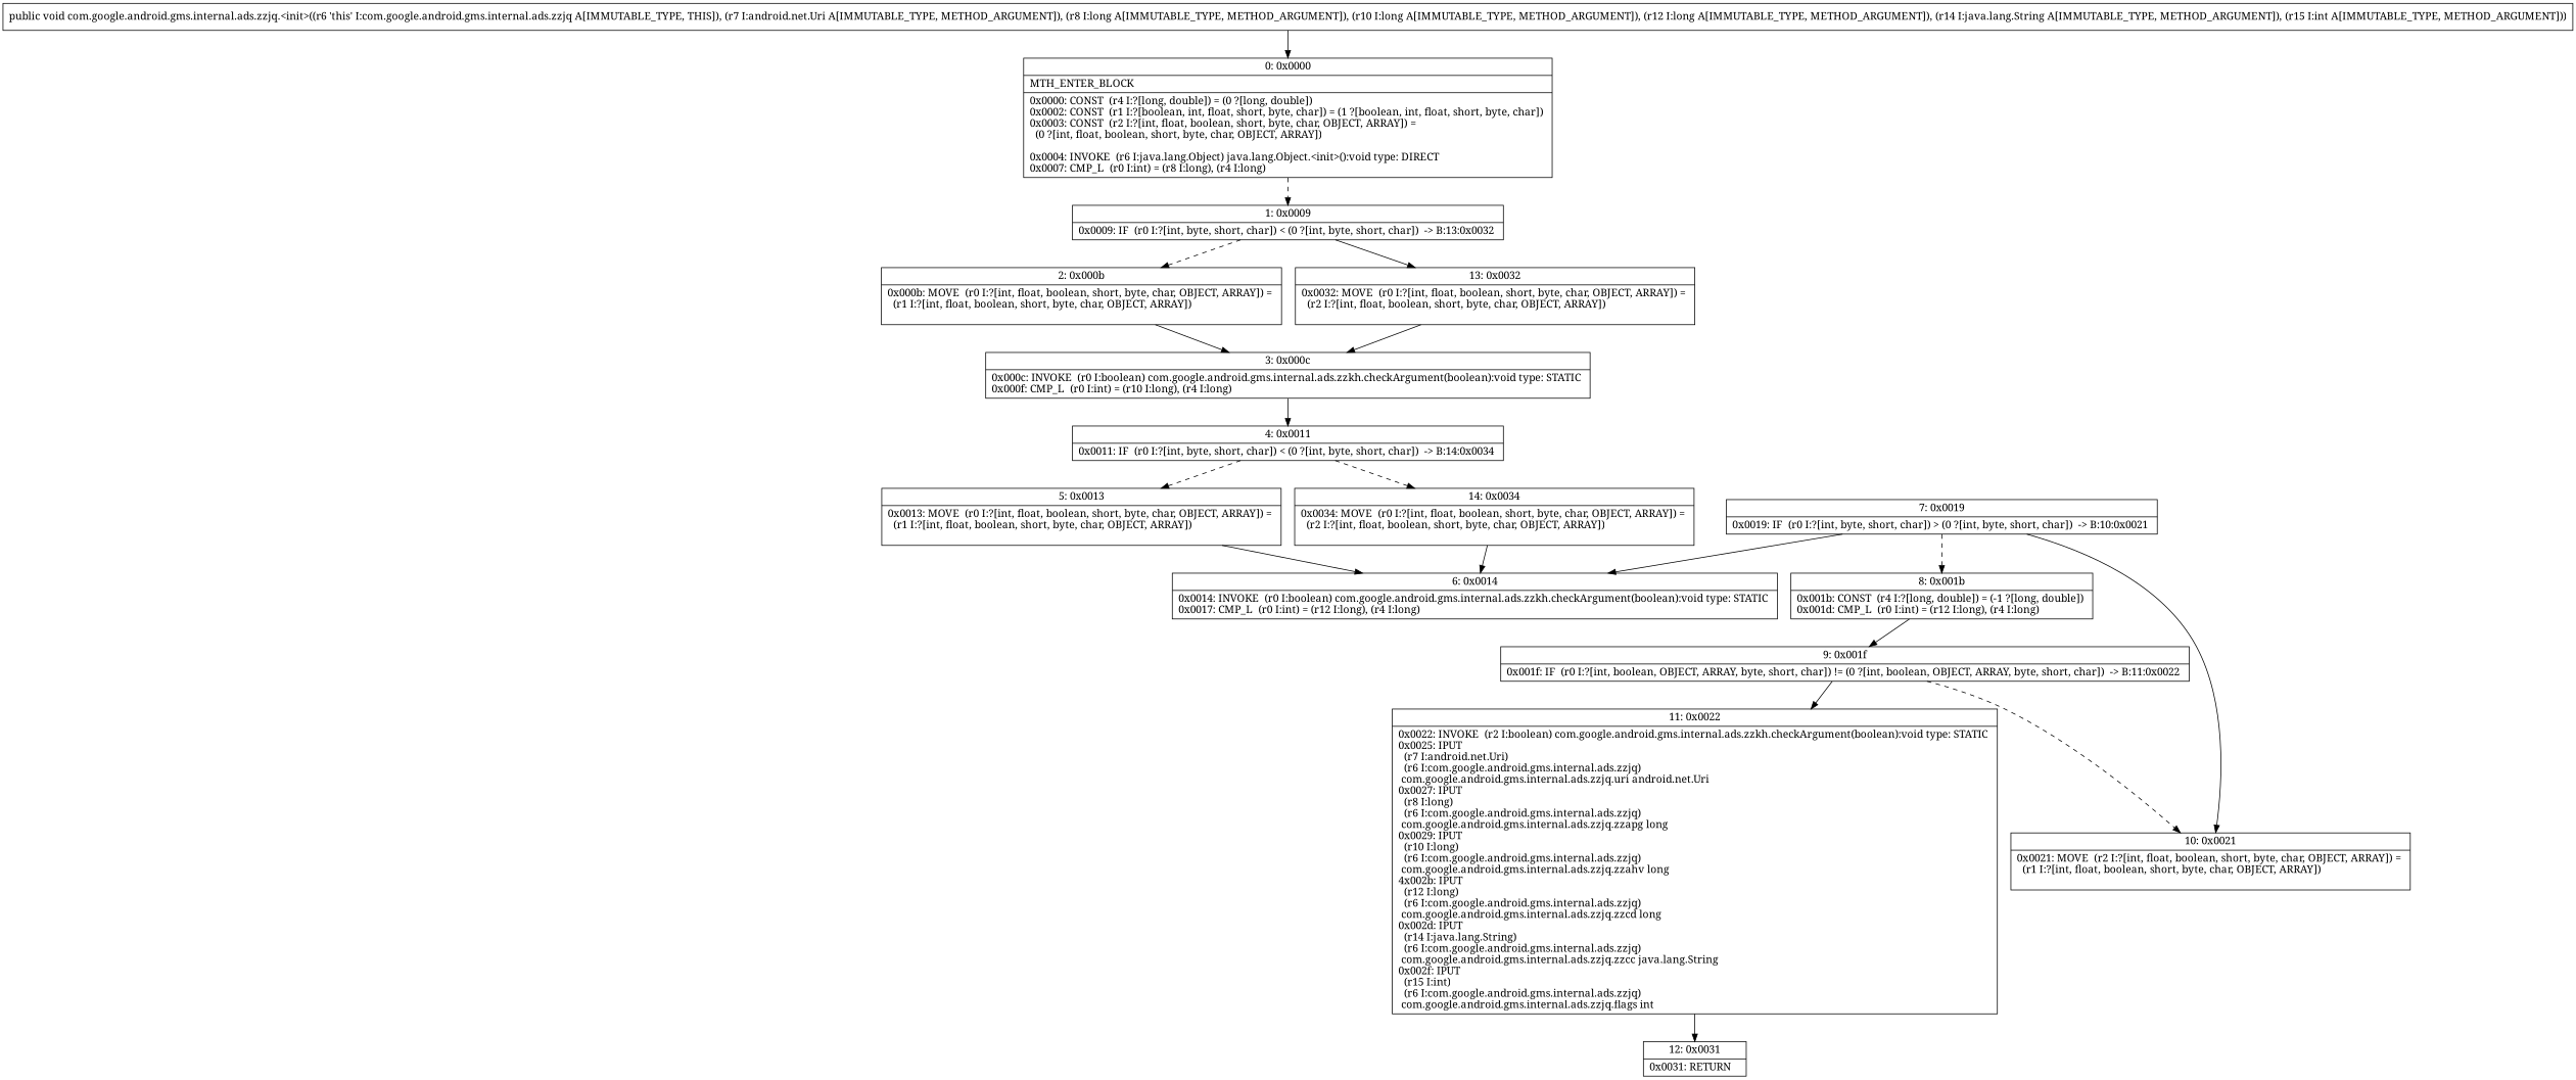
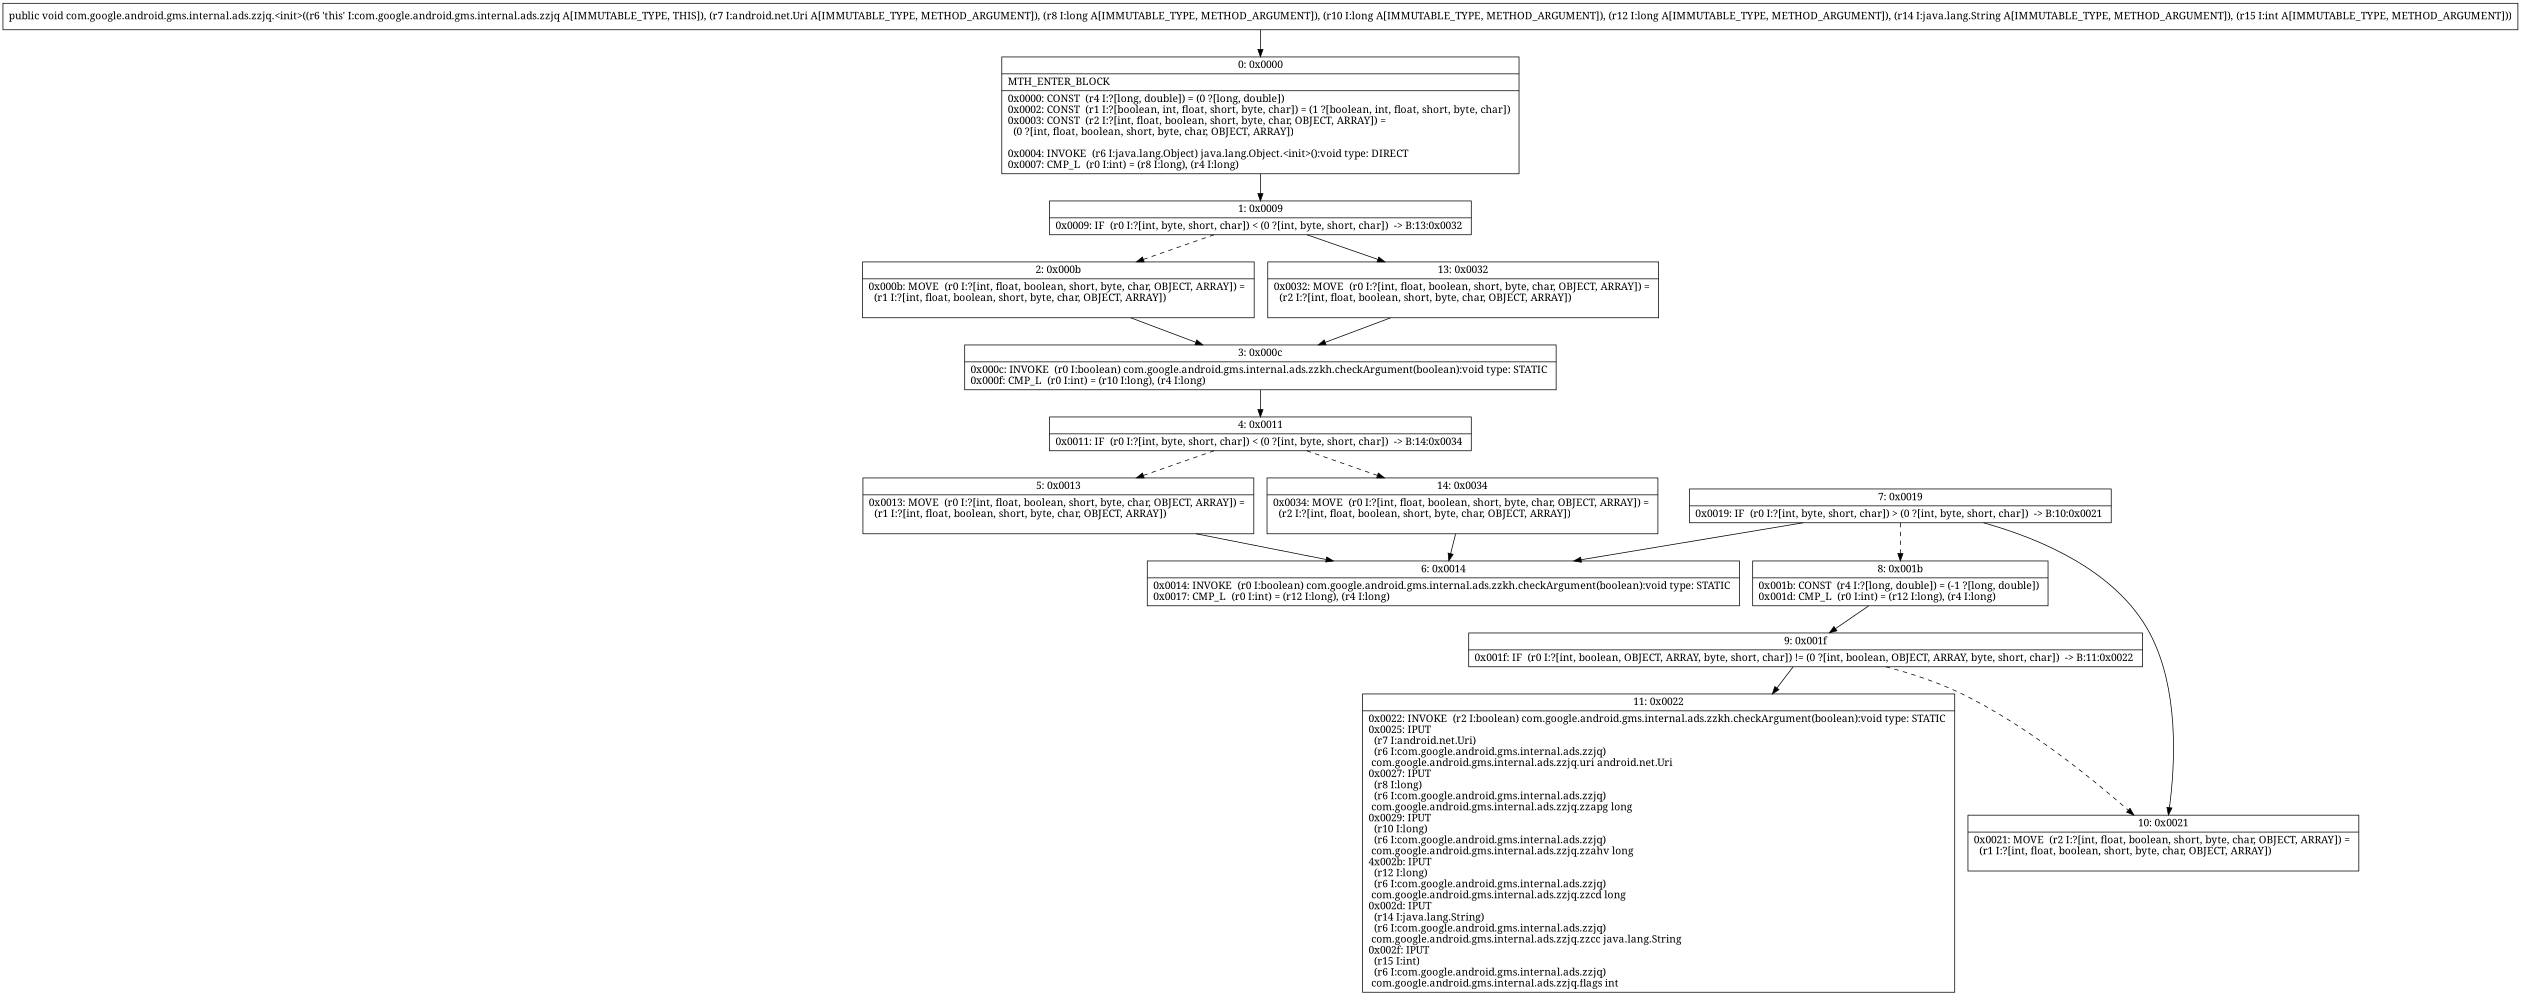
  digraph {
    fontname="Noto Serif"
    node [fontname="Noto Serif" shape=record]
    edge [fontname="Noto Serif"]
    n1 [label="{0\:\ 0x0000|MTH_ENTER_BLOCK\l|0x0000: CONST  (r4 I:?[long, double]) = (0 ?[long, double]) \l0x0002: CONST  (r1 I:?[boolean, int, float, short, byte, char]) = (1 ?[boolean, int, float, short, byte, char]) \l0x0003: CONST  (r2 I:?[int, float, boolean, short, byte, char, OBJECT, ARRAY]) = \l  (0 ?[int, float, boolean, short, byte, char, OBJECT, ARRAY])\l \l0x0004: INVOKE  (r6 I:java.lang.Object) java.lang.Object.\<init\>():void type: DIRECT \l0x0007: CMP_L  (r0 I:int) = (r8 I:long), (r4 I:long) \l}"]
    n2 [label="{1\:\ 0x0009|0x0009: IF  (r0 I:?[int, byte, short, char]) \< (0 ?[int, byte, short, char])  \-\> B:13:0x0032 \l}"]
    n3 [label="{2\:\ 0x000b|0x000b: MOVE  (r0 I:?[int, float, boolean, short, byte, char, OBJECT, ARRAY]) = \l  (r1 I:?[int, float, boolean, short, byte, char, OBJECT, ARRAY])\l \l}"]
    n4 [label="{13\:\ 0x0032|0x0032: MOVE  (r0 I:?[int, float, boolean, short, byte, char, OBJECT, ARRAY]) = \l  (r2 I:?[int, float, boolean, short, byte, char, OBJECT, ARRAY])\l \l}"]
    n5 [label="{3\:\ 0x000c|0x000c: INVOKE  (r0 I:boolean) com.google.android.gms.internal.ads.zzkh.checkArgument(boolean):void type: STATIC \l0x000f: CMP_L  (r0 I:int) = (r10 I:long), (r4 I:long) \l}"]
    n6 [label="{4\:\ 0x0011|0x0011: IF  (r0 I:?[int, byte, short, char]) \< (0 ?[int, byte, short, char])  \-\> B:14:0x0034 \l}"]
    n7 [label="{5\:\ 0x0013|0x0013: MOVE  (r0 I:?[int, float, boolean, short, byte, char, OBJECT, ARRAY]) = \l  (r1 I:?[int, float, boolean, short, byte, char, OBJECT, ARRAY])\l \l}"]
    n8 [label="{14\:\ 0x0034|0x0034: MOVE  (r0 I:?[int, float, boolean, short, byte, char, OBJECT, ARRAY]) = \l  (r2 I:?[int, float, boolean, short, byte, char, OBJECT, ARRAY])\l \l}"]
    n9 [label="{6\:\ 0x0014|0x0014: INVOKE  (r0 I:boolean) com.google.android.gms.internal.ads.zzkh.checkArgument(boolean):void type: STATIC \l0x0017: CMP_L  (r0 I:int) = (r12 I:long), (r4 I:long) \l}"]
    n10 [label="{7\:\ 0x0019|0x0019: IF  (r0 I:?[int, byte, short, char]) \> (0 ?[int, byte, short, char])  \-\> B:10:0x0021 \l}"]
    n11 [label="{8\:\ 0x001b|0x001b: CONST  (r4 I:?[long, double]) = (\-1 ?[long, double]) \l0x001d: CMP_L  (r0 I:int) = (r12 I:long), (r4 I:long) \l}"]
    n12 [label="{10\:\ 0x0021|0x0021: MOVE  (r2 I:?[int, float, boolean, short, byte, char, OBJECT, ARRAY]) = \l  (r1 I:?[int, float, boolean, short, byte, char, OBJECT, ARRAY])\l \l}"]
    n13 [label="{9\:\ 0x001f|0x001f: IF  (r0 I:?[int, boolean, OBJECT, ARRAY, byte, short, char]) != (0 ?[int, boolean, OBJECT, ARRAY, byte, short, char])  \-\> B:11:0x0022 \l}"]
    n14 [label="{11\:\ 0x0022|0x0022: INVOKE  (r2 I:boolean) com.google.android.gms.internal.ads.zzkh.checkArgument(boolean):void type: STATIC \l0x0025: IPUT  \l  (r7 I:android.net.Uri)\l  (r6 I:com.google.android.gms.internal.ads.zzjq)\l com.google.android.gms.internal.ads.zzjq.uri android.net.Uri \l0x0027: IPUT  \l  (r8 I:long)\l  (r6 I:com.google.android.gms.internal.ads.zzjq)\l com.google.android.gms.internal.ads.zzjq.zzapg long \l0x0029: IPUT  \l  (r10 I:long)\l  (r6 I:com.google.android.gms.internal.ads.zzjq)\l com.google.android.gms.internal.ads.zzjq.zzahv long \l4x002b: IPUT  \l  (r12 I:long)\l  (r6 I:com.google.android.gms.internal.ads.zzjq)\l com.google.android.gms.internal.ads.zzjq.zzcd long \l0x002d: IPUT  \l  (r14 I:java.lang.String)\l  (r6 I:com.google.android.gms.internal.ads.zzjq)\l com.google.android.gms.internal.ads.zzjq.zzcc java.lang.String \l0x002f: IPUT  \l  (r15 I:int)\l  (r6 I:com.google.android.gms.internal.ads.zzjq)\l com.google.android.gms.internal.ads.zzjq.flags int \l}"]
-   n15 [label="{12\:\ 0x0031|0x0031: RETURN   \l}"]
    n16 [label="{public void com.google.android.gms.internal.ads.zzjq.\<init\>((r6 'this' I:com.google.android.gms.internal.ads.zzjq A[IMMUTABLE_TYPE, THIS]), (r7 I:android.net.Uri A[IMMUTABLE_TYPE, METHOD_ARGUMENT]), (r8 I:long A[IMMUTABLE_TYPE, METHOD_ARGUMENT]), (r10 I:long A[IMMUTABLE_TYPE, METHOD_ARGUMENT]), (r12 I:long A[IMMUTABLE_TYPE, METHOD_ARGUMENT]), (r14 I:java.lang.String A[IMMUTABLE_TYPE, METHOD_ARGUMENT]), (r15 I:int A[IMMUTABLE_TYPE, METHOD_ARGUMENT])) }"]
-   n1 -> n2 [style=dashed]
+   n1 -> n2
    n2 -> n3 [style=dashed]
    n2 -> n4
    n3 -> n5
    n4 -> n5
    n5 -> n6
    n6 -> n7 [style=dashed]
    n6 -> n8 [style=dashed]
    n7 -> n9
    n8 -> n9
    n10 -> n9
    n10 -> n11 [style=dashed]
    n10 -> n12
    n11 -> n13
    n13 -> n12 [style=dashed]
    n13 -> n14
-   n14 -> n15
    n16 -> n1
  }
